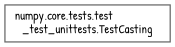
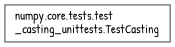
  digraph {
    rankdir=LR
    fontname="Patrick Hand"
-   n1 [color=grey40 fillcolor=white fontname="Patrick Hand" fontsize=10 height=0.2 label="numpy.core.tests.test\l_test_unittests.TestCasting" shape=box style=filled width=0.4]
+   n1 [color=grey40 fillcolor=white fontname="Patrick Hand" fontsize=10 height=0.2 label="numpy.core.tests.test\l_casting_unittests.TestCasting" shape=box style=filled width=0.4]
  }
